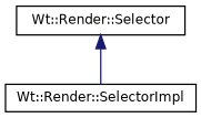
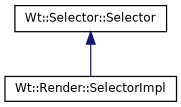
  digraph {
    rankdir=TB
    node [color=black fillcolor=white fontname=Helvetica fontsize=10 shape=record style=filled]
-   n1 [height=0.2 label="Wt::Render::Selector" width=0.4]
+   n1 [height=0.2 label="Wt::Selector::Selector" width=0.4]
    n2 [height=0.2 label="Wt::Render::SelectorImpl" width=0.4]
    n1 -> n2 [color=midnightblue dir=back fontname=Helvetica fontsize=10 labelfontname=Helvetica labelfontsize=10 style=solid]
  }
